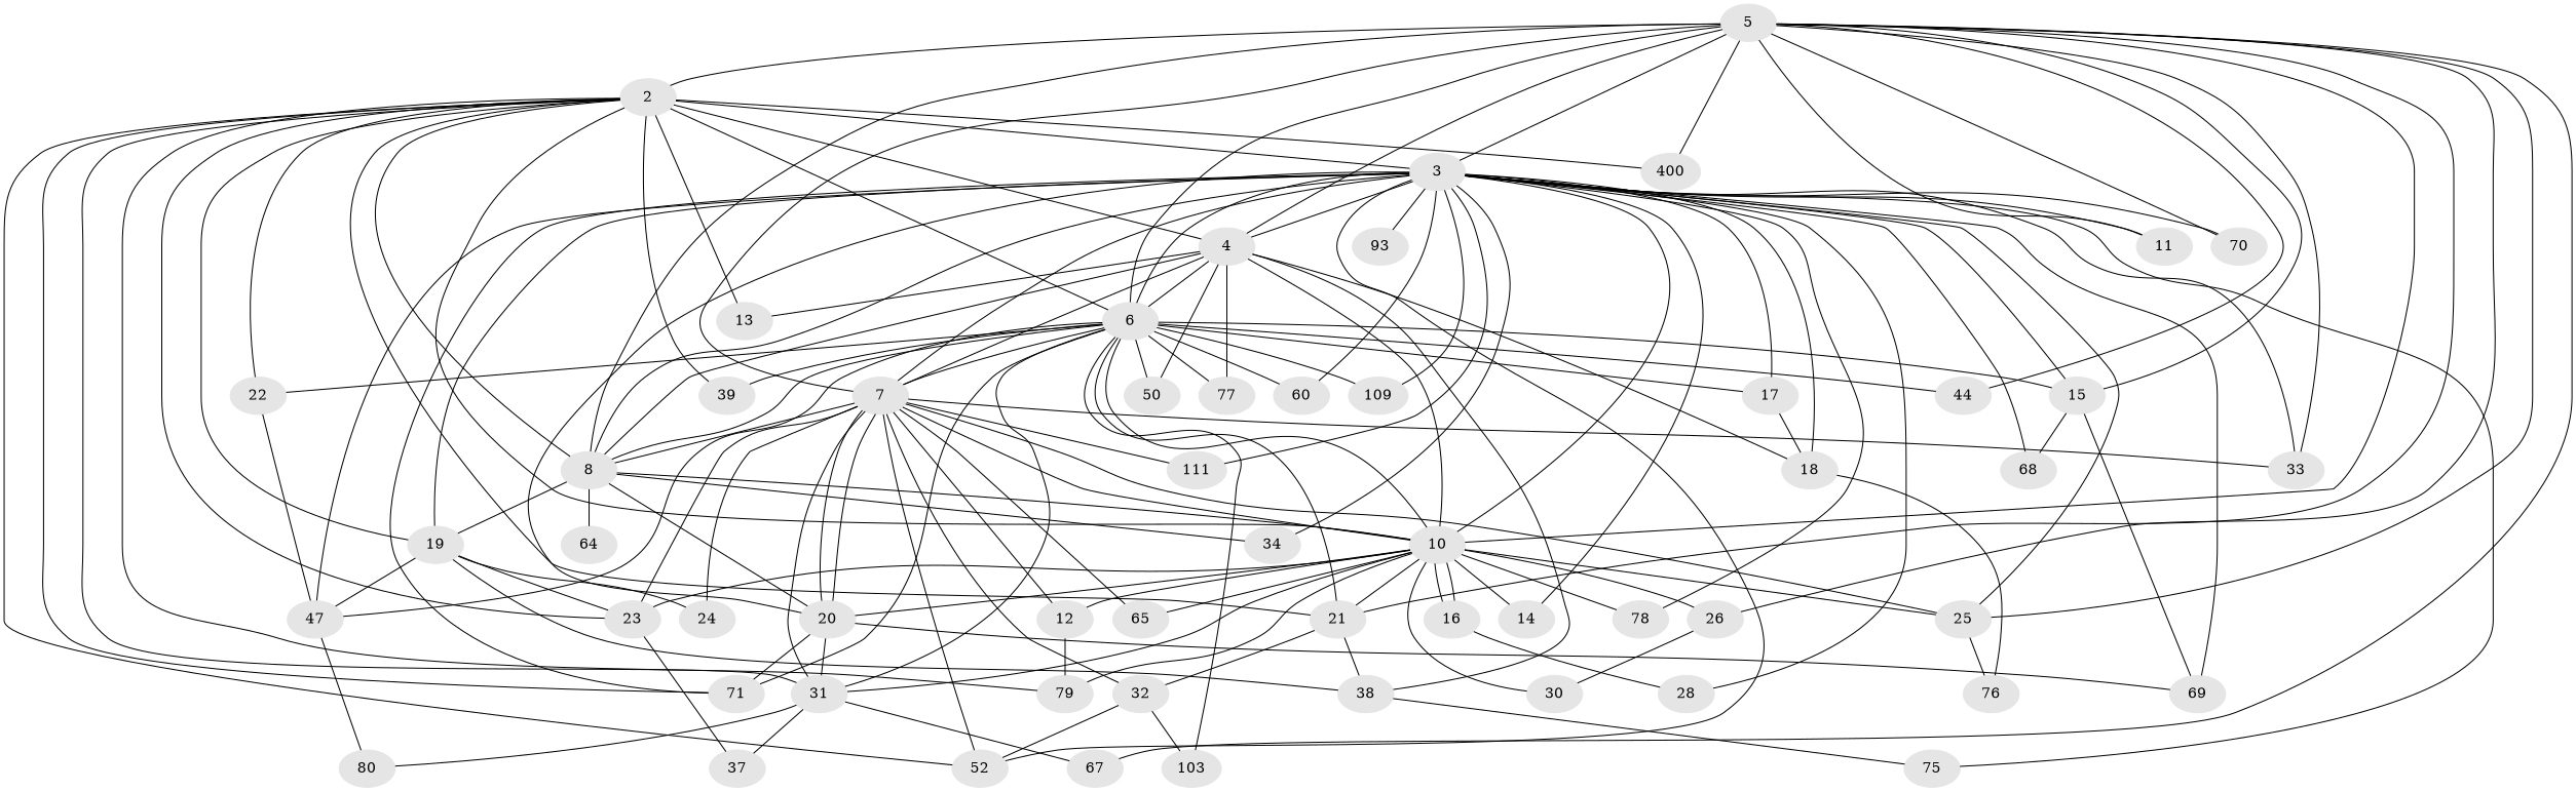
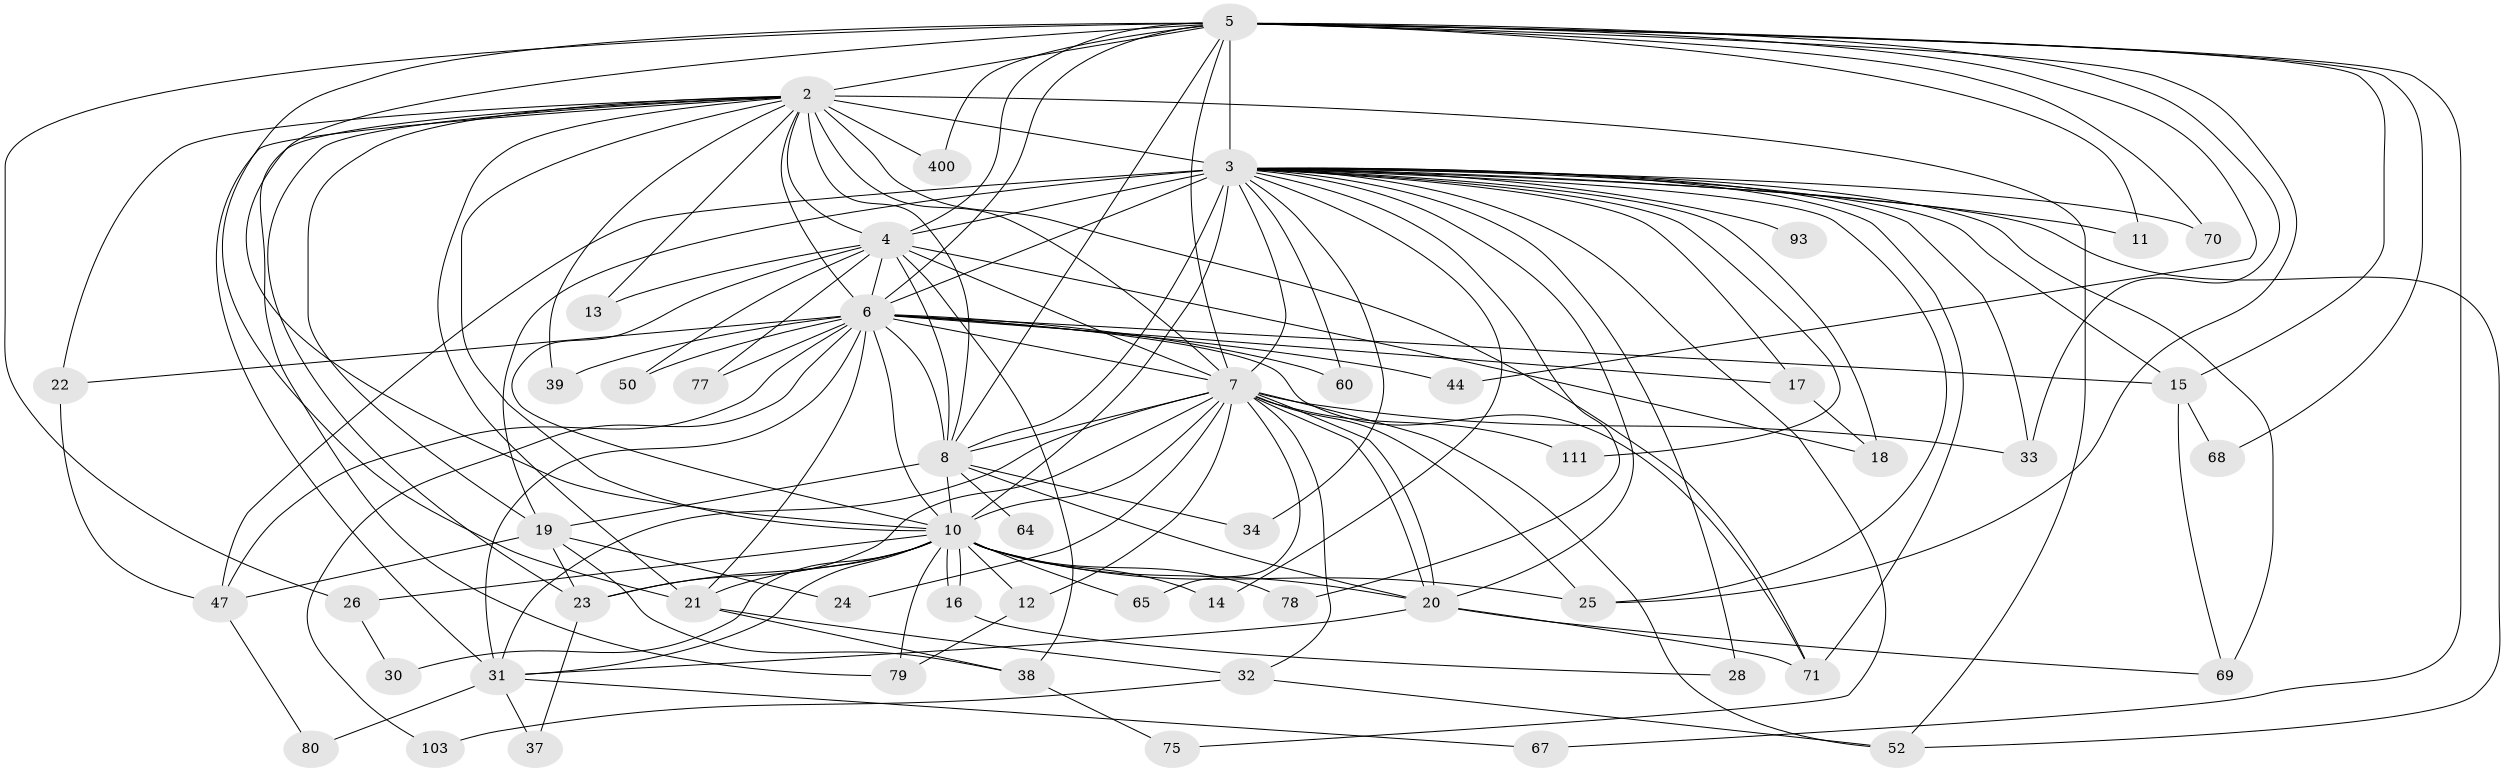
  graph {
    node [color=gray90 style=filled]
    n1 [label=5 super="+57"]
    2 [super="+54+40"]
    3 [super="+81+5+43+113+92+94+87+48+46+45+29"]
    4 [super="+36+49+42"]
    6 [super="+9"]
    7 [super="+72"]
    8
    10
    11
    15
    21 [super="+35"]
    25 [super="+62+106"]
    26
    33 [super="+59"]
    44
    67
    70
    n18 [label=400]
    13
    19
    22 [super="+88"]
    23 [super="+53"]
    31 [super="+89+74"]
    39
    52 [super="+86"]
    71 [super="+82"]
    79 [super="+83"]
    14
    17
    18
    20 [super="+27"]
    28
    34
    47 [super="+58+51"]
    60
    68
    69 [super="+110"]
    75
    78
    n40 [label=93]
-   109
    111
    38
    50
    77 [super="+91"]
    103
    12
    24
    32
    65
    64
    16
    30
-   76
    37
    80
    n1 -- 2
    n1 -- 3 [weight=3]
    n1 -- 4
    n1 -- 6 [weight=3]
    n1 -- 7
    n1 -- 8
    n1 -- 10
    n1 -- 11
    n1 -- 15
    n1 -- 21
    n1 -- 25 [weight=2]
    n1 -- 26
    n1 -- 33
    n1 -- 44
    n1 -- 67
    n1 -- 70
    n1 -- n18
    2 -- 3 [weight=7]
    2 -- 4
    2 -- 6 [weight=2]
+   2 -- 7
    2 -- 8
    2 -- 10
    2 -- 21
    2 -- n18
    2 -- 13
    2 -- 19
    2 -- 22
    2 -- 23
    2 -- 31
    2 -- 39
    2 -- 52
    2 -- 71
    2 -- 79
    3 -- 4 [weight=3]
    3 -- 6 [weight=6]
    3 -- 7 [weight=2]
    3 -- 8 [weight=2]
    3 -- 10 [weight=5]
    3 -- 11
    3 -- 15
    3 -- 25
    3 -- 33
    3 -- 70
    3 -- 19
    3 -- 52
    3 -- 71
    3 -- 14
    3 -- 17
    3 -- 18
    3 -- 20
    3 -- 28
    3 -- 34
    3 -- 47
    3 -- 60
-   3 -- 68
+   n1 -- 68
    3 -- 69 [weight=2]
    3 -- 75
    3 -- 78 [weight=2]
    3 -- n40
-   3 -- 109
    3 -- 111
    4 -- 6 [weight=3]
    4 -- 7 [weight=2]
    4 -- 8 [weight=2]
    4 -- 10 [weight=2]
    4 -- 13
    4 -- 18
    4 -- 38
    4 -- 50
    4 -- 77 [weight=2]
    6 -- 7 [weight=2]
    6 -- 8 [weight=2]
    6 -- 10 [weight=2]
    6 -- 15
    6 -- 21 [weight=3]
    6 -- 44
    6 -- 22 [weight=2]
    6 -- 31
    6 -- 39
    6 -- 71
    6 -- 17
    6 -- 47
    6 -- 60
-   6 -- 109
    6 -- 50
    6 -- 77
    6 -- 103
    7 -- 8
    7 -- 10
    7 -- 25
    7 -- 33
    7 -- 23
    7 -- 31
    7 -- 52
    7 -- 20
    7 -- 20
    7 -- 111
    7 -- 12
    7 -- 24
    7 -- 32
    7 -- 65
    8 -- 10
    8 -- 19
    8 -- 20
    8 -- 34
    8 -- 64
    10 -- 21
    10 -- 25
    10 -- 26
    10 -- 23
    10 -- 31
    10 -- 79
    10 -- 14
    10 -- 20
    10 -- 78
    10 -- 12
    10 -- 65
    10 -- 16
    10 -- 16
    10 -- 30
    15 -- 68
    15 -- 69
    21 -- 38
    21 -- 32
-   25 -- 76
    26 -- 30
    19 -- 23
    19 -- 47
    19 -- 38
    19 -- 24
    22 -- 47
    23 -- 37
    31 -- 67
    31 -- 37
    31 -- 80
    17 -- 18
-   18 -- 76
    20 -- 31
    20 -- 71
    20 -- 69
    47 -- 80
    38 -- 75
    12 -- 79
    32 -- 52
    32 -- 103
    16 -- 28
  }
